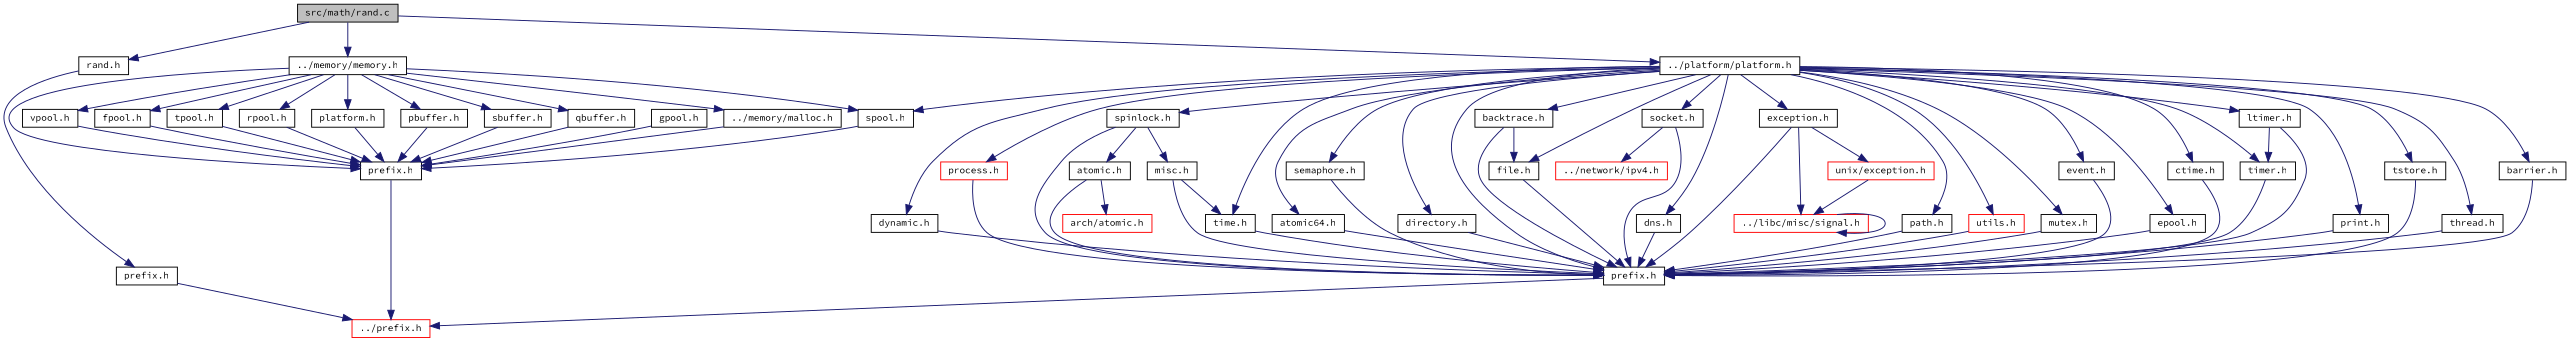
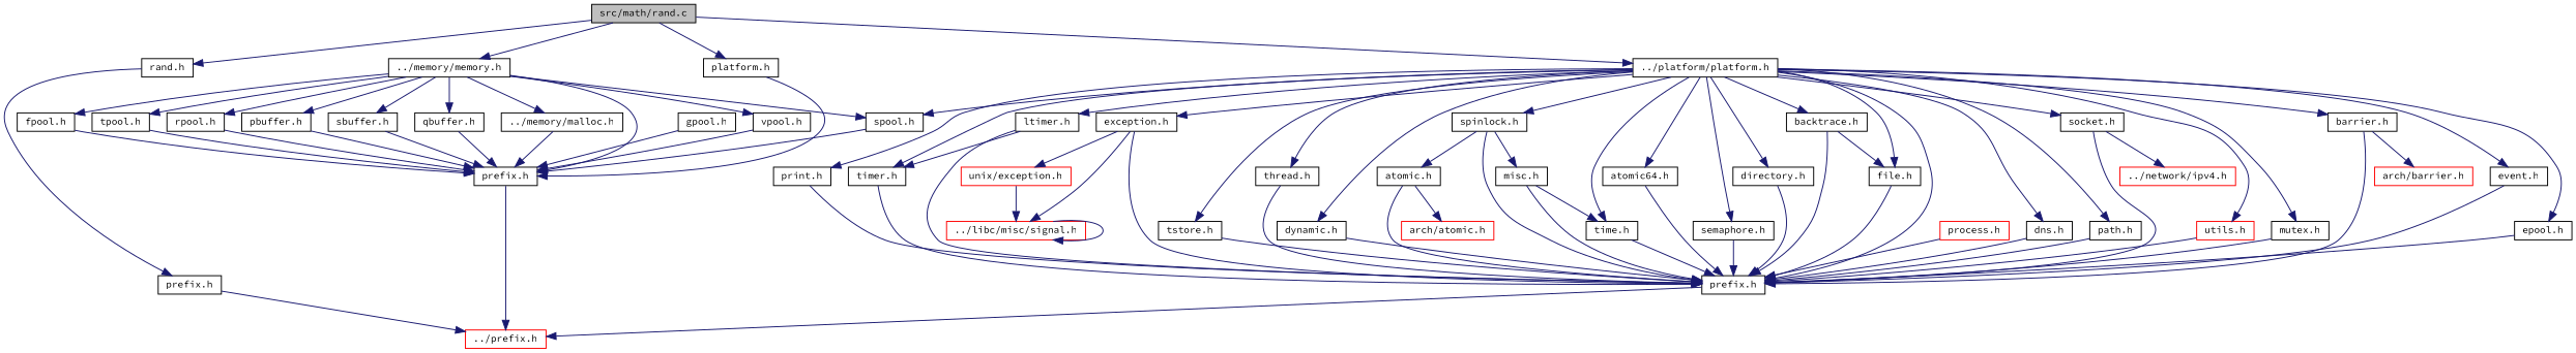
  digraph {
    fontname="Source Code Pro"
    node [color=black fillcolor=white fontname="Source Code Pro" fontsize=10 shape=record style=filled]
    edge [color=midnightblue fontname="Source Code Pro" fontsize=10 labelfontname=CourierNew labelfontsize=10 style=solid]
    n1 [fillcolor=grey75 fontcolor=black height=0.2 label="src/math/rand.c" width=0.4]
    n2 [height=0.2 label="rand.h" width=0.4]
    n3 [height=0.2 label="../memory/memory.h" width=0.4]
    n4 [height=0.2 label="../platform/platform.h" width=0.4]
    n5 [height=0.2 label="prefix.h" width=0.4]
    n6 [height=0.2 label="prefix.h" width=0.4]
    n7 [height=0.2 label="vpool.h" width=0.4]
    n8 [height=0.2 label="fpool.h" width=0.4]
    n9 [height=0.2 label="tpool.h" width=0.4]
    n10 [height=0.2 label="spool.h" width=0.4]
    n11 [height=0.2 label="rpool.h" width=0.4]
    n12 [height=0.2 label="platform.h" width=0.4]
    n13 [height=0.2 label="pbuffer.h" width=0.4]
    n14 [height=0.2 label="sbuffer.h" width=0.4]
    n15 [height=0.2 label="qbuffer.h" width=0.4]
    n16 [height=0.2 label="../memory/malloc.h" width=0.4]
    n17 [height=0.2 label="prefix.h" width=0.4]
    n18 [height=0.2 label="dns.h" width=0.4]
    n19 [height=0.2 label="path.h" width=0.4]
    n20 [height=0.2 label="file.h" width=0.4]
    n21 [height=0.2 label="time.h" width=0.4]
    n22 [color=red height=0.2 label="utils.h" width=0.4]
    n23 [height=0.2 label="mutex.h" width=0.4]
    n24 [height=0.2 label="event.h" width=0.4]
    n25 [height=0.2 label="epool.h" width=0.4]
-   n26 [height=0.2 label="ctime.h" width=0.4]
    n27 [height=0.2 label="timer.h" width=0.4]
    n28 [height=0.2 label="print.h" width=0.4]
    n29 [height=0.2 label="ltimer.h" width=0.4]
    n30 [height=0.2 label="tstore.h" width=0.4]
    n31 [height=0.2 label="socket.h" width=0.4]
    n32 [height=0.2 label="thread.h" width=0.4]
    n33 [height=0.2 label="barrier.h" width=0.4]
    n34 [height=0.2 label="dynamic.h" width=0.4]
    n35 [color=red height=0.2 label="process.h" width=0.4]
    n36 [height=0.2 label="spinlock.h" width=0.4]
    n37 [height=0.2 label="atomic64.h" width=0.4]
    n38 [height=0.2 label="semaphore.h" width=0.4]
    n39 [height=0.2 label="backtrace.h" width=0.4]
    n40 [height=0.2 label="directory.h" width=0.4]
    n41 [height=0.2 label="exception.h" width=0.4]
    n42 [color=red height=0.2 label="../prefix.h" width=0.4]
    n43 [height=0.2 label="gpool.h" width=0.4]
    n44 [color=red height=0.2 label="../network/ipv4.h" width=0.4]
    n45 [height=0.2 label="atomic.h" width=0.4]
    n46 [color=red height=0.2 label="arch/atomic.h" width=0.4]
+   n47 [color=red height=0.2 label="arch/barrier.h" width=0.4]
    n48 [height=0.2 label="misc.h" width=0.4]
    n49 [color=red height=0.2 label="../libc/misc/signal.h" width=0.4]
    n50 [color=red height=0.2 label="unix/exception.h" width=0.4]
    n1 -> n2
    n1 -> n3
    n1 -> n4
    n2 -> n5
    n3 -> n6
    n3 -> n7
    n3 -> n8
    n3 -> n9
    n3 -> n10
    n3 -> n11
-   n3 -> n12
+   n1 -> n12
    n3 -> n13
    n3 -> n14
    n3 -> n15
    n3 -> n16
    n4 -> n10
    n4 -> n17
    n4 -> n18
    n4 -> n19
    n4 -> n20
    n4 -> n21
    n4 -> n22
    n4 -> n23
    n4 -> n24
    n4 -> n25
-   n4 -> n26
    n4 -> n27
    n4 -> n28
    n4 -> n29
    n4 -> n30
    n4 -> n31
    n4 -> n32
    n4 -> n33
    n4 -> n34
-   n4 -> n35
    n4 -> n36
    n4 -> n37
    n4 -> n38
    n4 -> n39
    n4 -> n40
    n4 -> n41
    n5 -> n42
    n6 -> n42
    n7 -> n6
    n8 -> n6
    n9 -> n6
    n10 -> n6
    n11 -> n6
    n12 -> n6
    n13 -> n6
    n14 -> n6
    n15 -> n6
    n16 -> n6
    n17 -> n42
    n18 -> n17
    n19 -> n17
    n20 -> n17
    n21 -> n17
    n22 -> n17
    n23 -> n17
    n24 -> n17
    n25 -> n17
-   n26 -> n17
    n27 -> n17
    n28 -> n17
    n29 -> n17
    n29 -> n27
    n30 -> n17
    n31 -> n17
    n31 -> n44
    n32 -> n17
    n33 -> n17
+   n33 -> n47
    n34 -> n17
    n35 -> n17
    n36 -> n17
    n36 -> n45
    n36 -> n48
    n37 -> n17
    n38 -> n17
    n39 -> n17
    n39 -> n20
    n40 -> n17
    n41 -> n17
    n41 -> n49
    n41 -> n50
    n43 -> n6
    n45 -> n17
    n45 -> n46
    n48 -> n17
    n48 -> n21
    n49 -> n49
    n50 -> n49
  }
